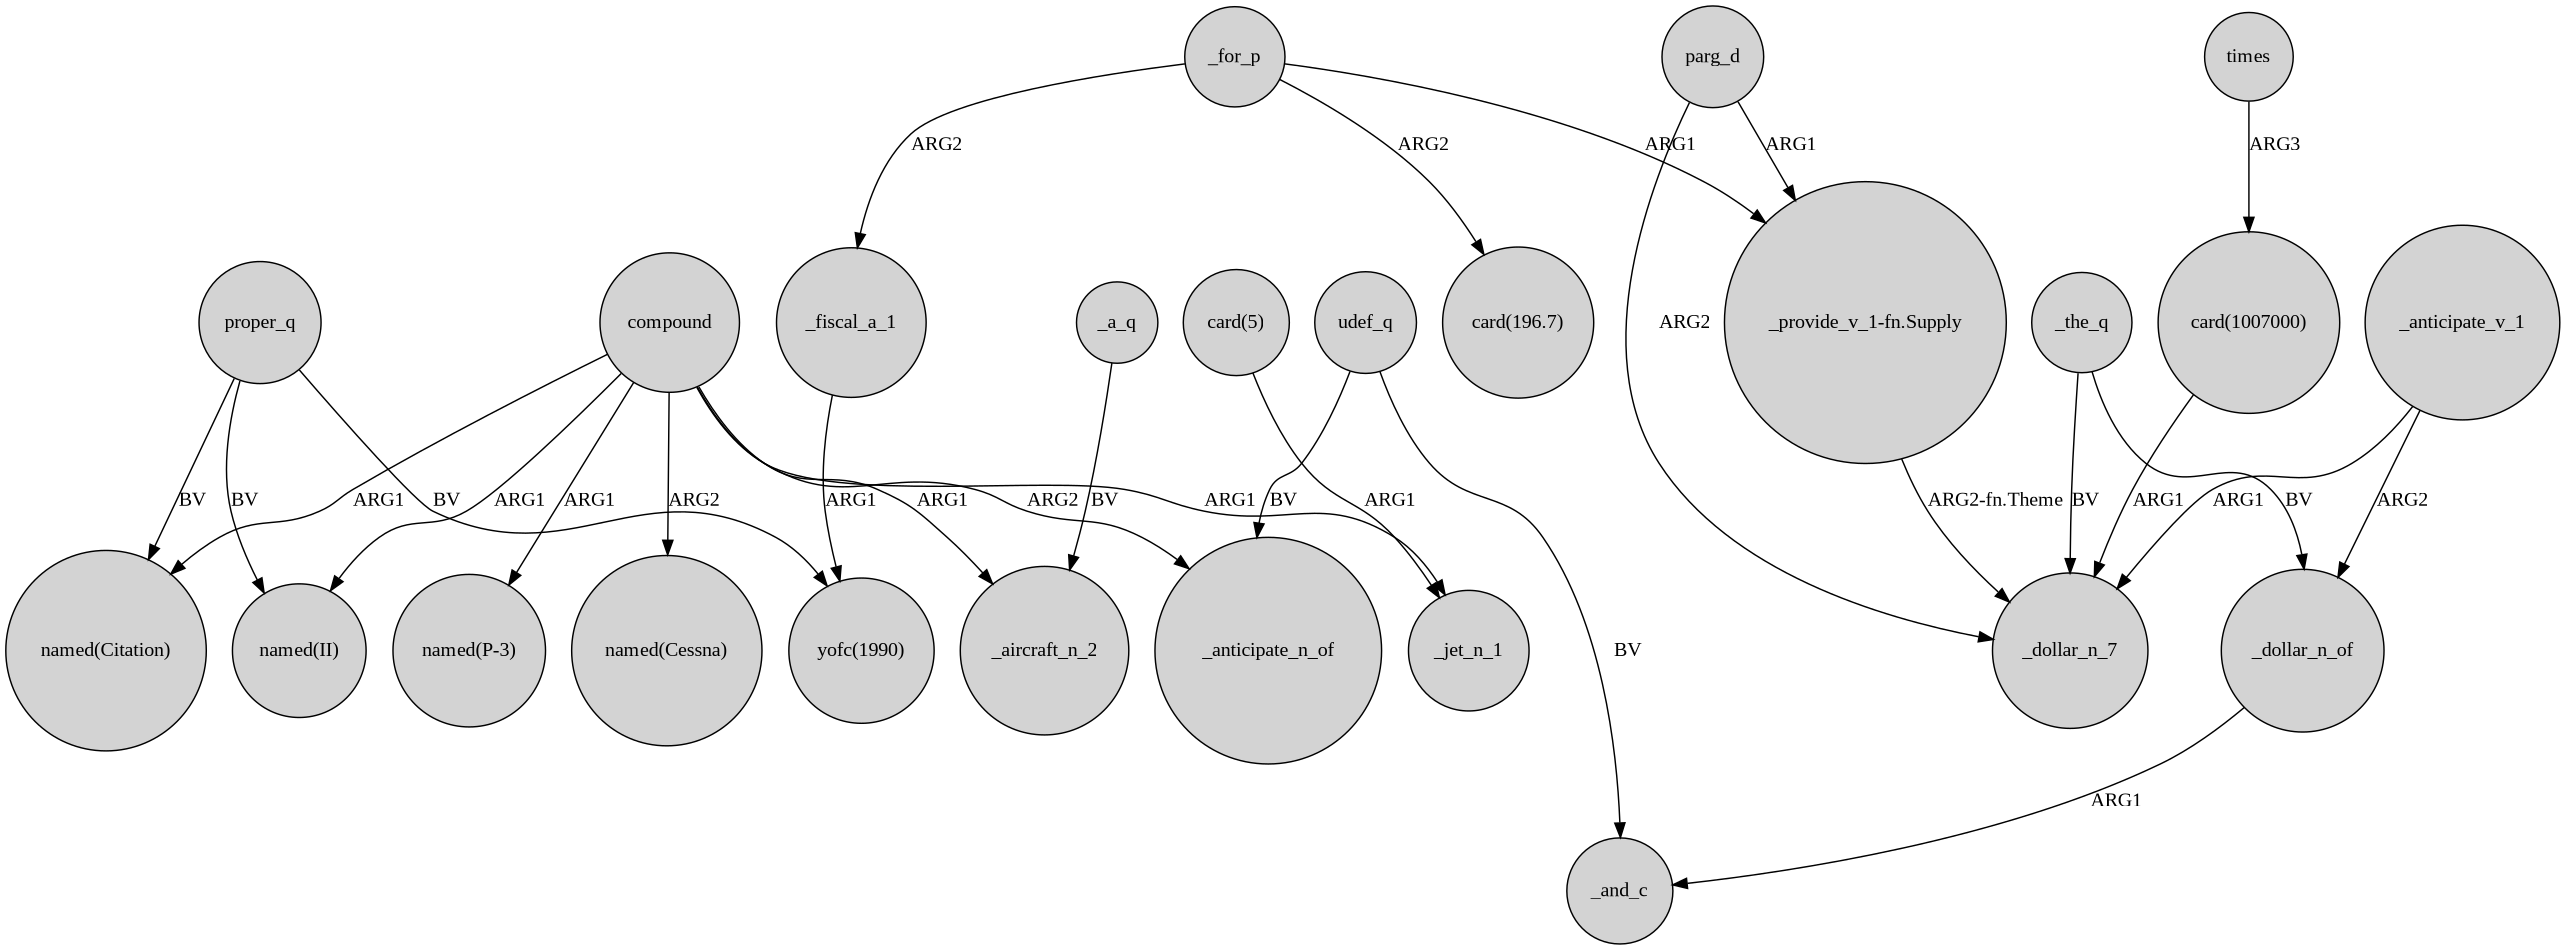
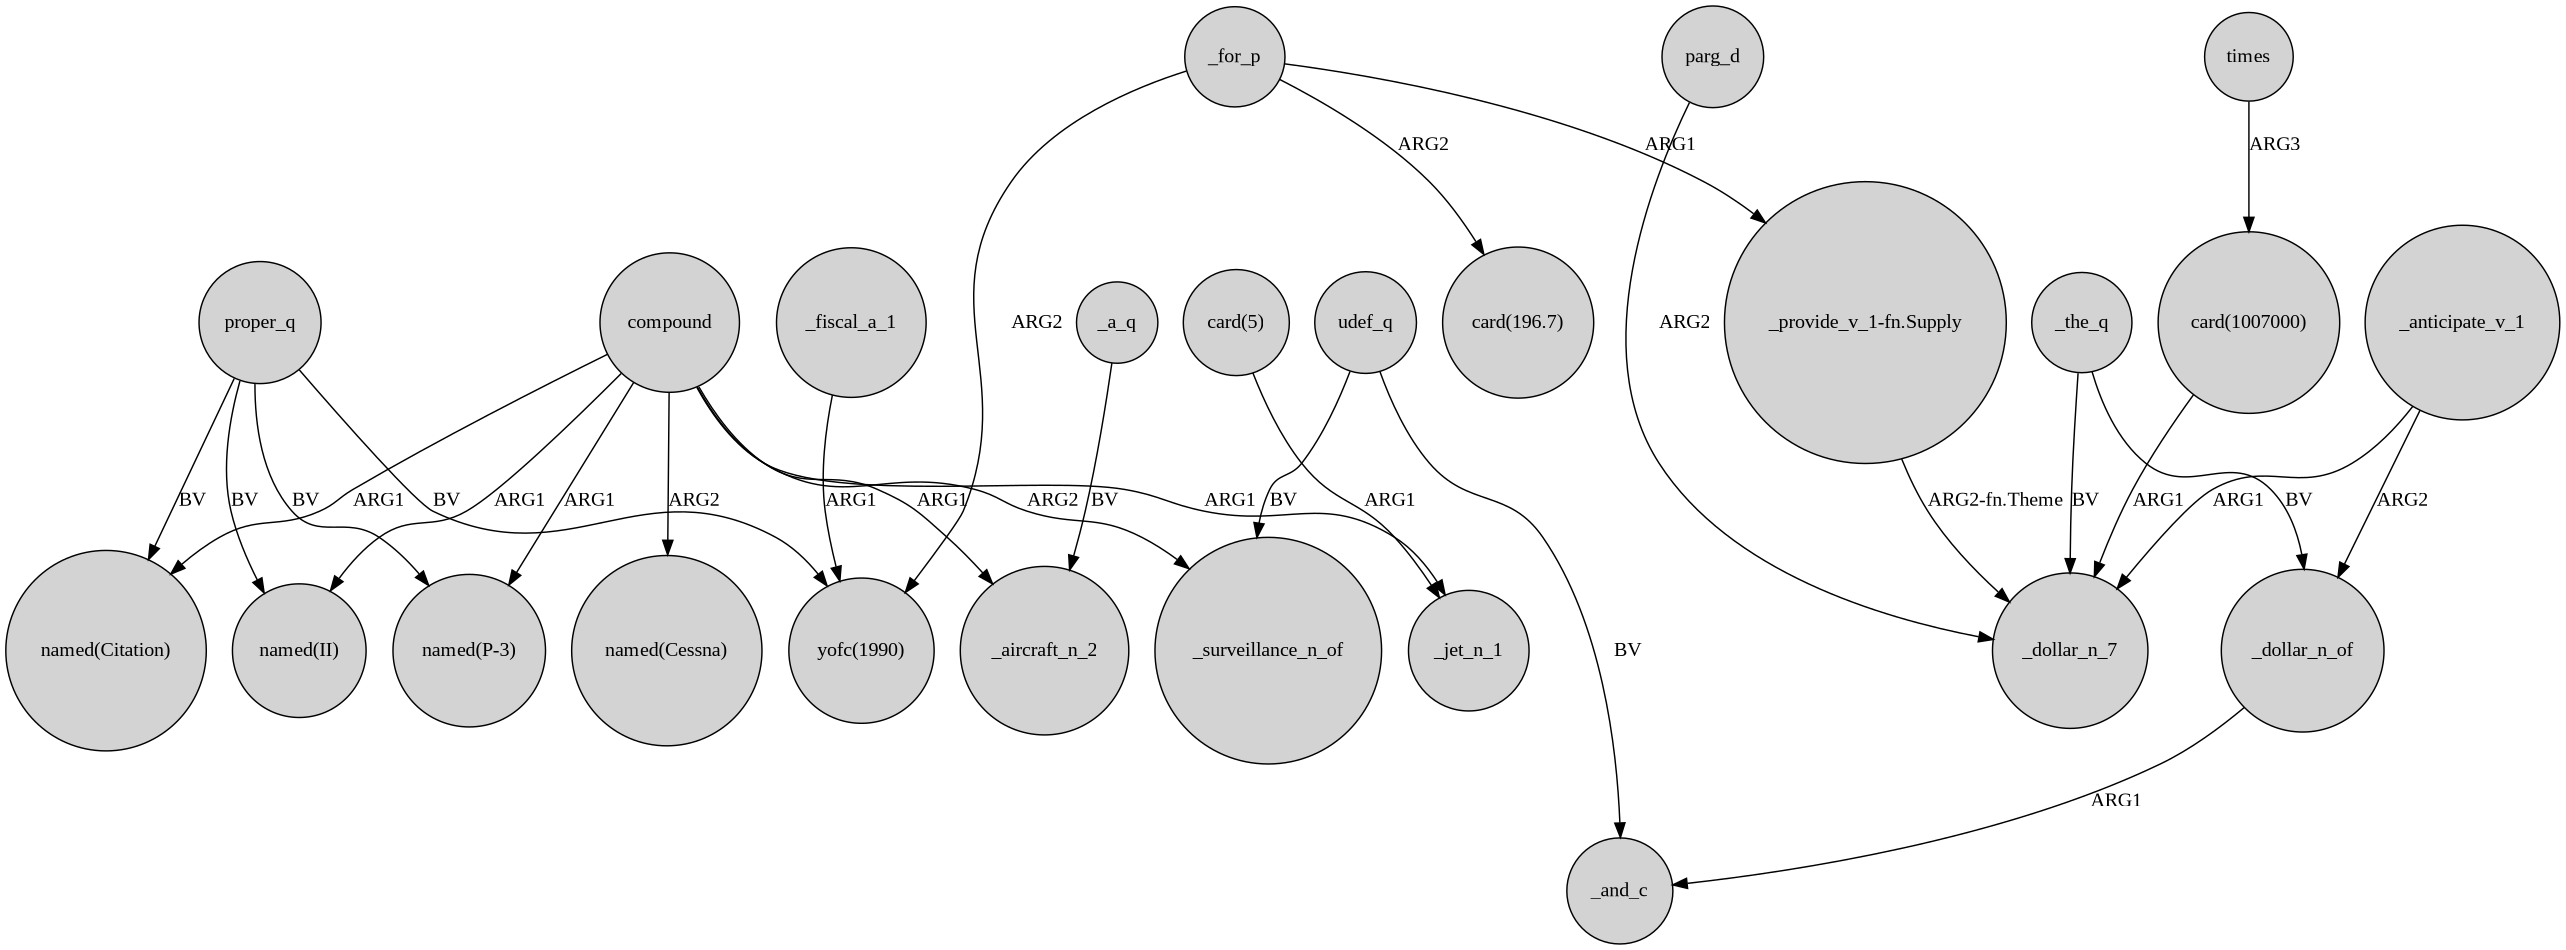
  digraph {
    fontname="Liberation Serif"
    node [fontname="Liberation Serif" shape=circle style=filled]
    edge [fontname="Liberation Serif"]
    compound
    "named(II)"
    _jet_n_1
    "named(Citation)"
    "named(Cessna)"
    n6 [label=_aircraft_n_2]
    "named(P-3)"
-   _surveillance_n_of [label=_anticipate_n_of]
+   _surveillance_n_of
    n9 [label="card(1007000)"]
    n10 [label=_dollar_n_7]
    proper_q
    "yofc(1990)"
    n13 [label=_dollar_n_of]
    _and_c
    _the_q
    udef_q
    "_provide_v_1-fn.Supply"
    times
    _a_q
    "card(5)"
    _for_p
    "card(196.7)"
    parg_d
    _anticipate_v_1
    _fiscal_a_1
    compound -> "named(II)" [label=ARG1]
    compound -> _jet_n_1 [label=ARG1]
    compound -> "named(Citation)" [label=ARG1]
    compound -> "named(Cessna)" [label=ARG2]
    compound -> n6 [label=ARG1]
    compound -> "named(P-3)" [label=ARG1]
    compound -> _surveillance_n_of [label=ARG2]
    n9 -> n10 [label=ARG1]
    proper_q -> "named(II)" [label=BV]
    proper_q -> "named(Citation)" [label=BV]
+   proper_q -> "named(P-3)" [label=BV]
    proper_q -> "yofc(1990)" [label=BV]
    n13 -> _and_c [label=ARG1]
    _the_q -> n10 [label=BV]
    _the_q -> n13 [label=BV]
    udef_q -> _surveillance_n_of [label=BV]
    udef_q -> _and_c [label=BV]
    "_provide_v_1-fn.Supply" -> n10 [label="ARG2-fn.Theme"]
    times -> n9 [label=ARG3]
    _a_q -> n6 [label=BV]
    "card(5)" -> _jet_n_1 [label=ARG1]
-   _for_p -> _fiscal_a_1 [label=ARG2]
+   _for_p -> "yofc(1990)" [label=ARG2]
    _for_p -> "_provide_v_1-fn.Supply" [label=ARG1]
    _for_p -> "card(196.7)" [label=ARG2]
    parg_d -> n10 [label=ARG2]
-   parg_d -> "_provide_v_1-fn.Supply" [label=ARG1]
    _anticipate_v_1 -> n10 [label=ARG1]
    _anticipate_v_1 -> n13 [label=ARG2]
    _fiscal_a_1 -> "yofc(1990)" [label=ARG1]
  }
